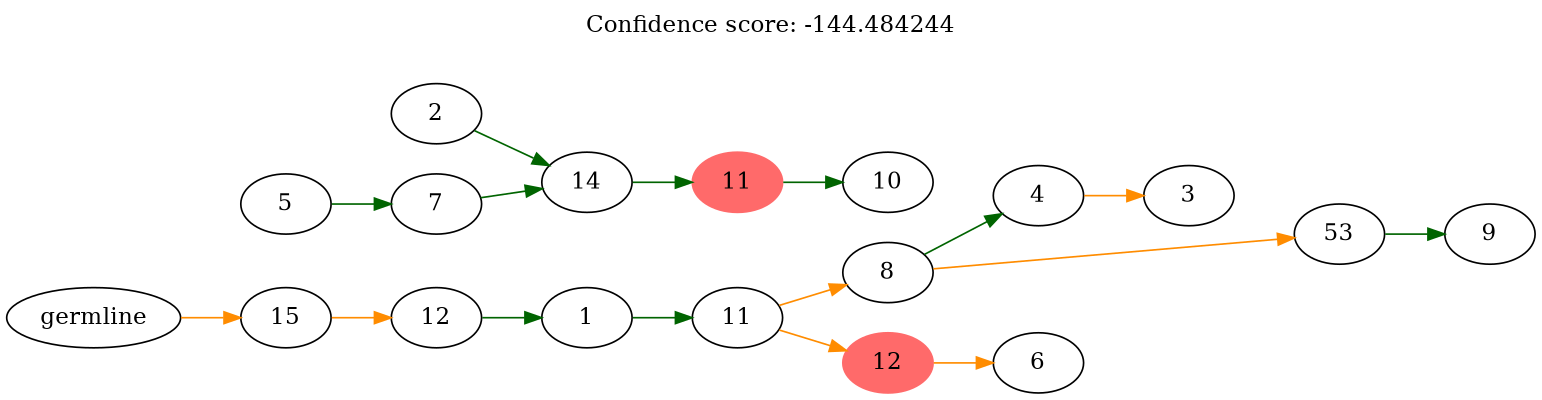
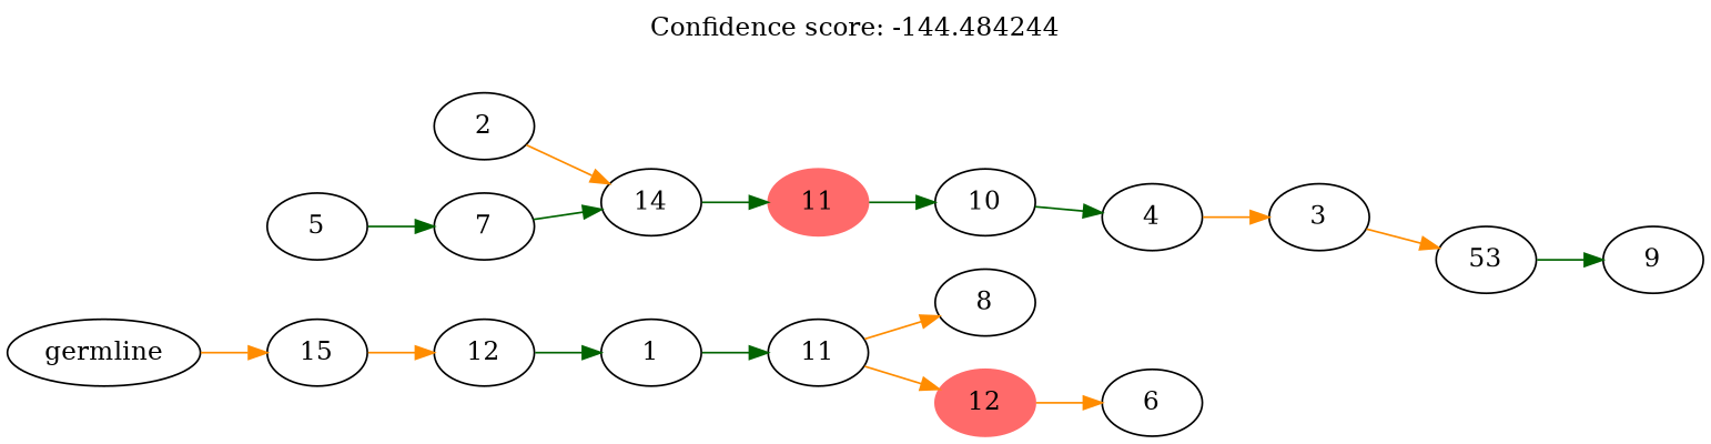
  digraph {
    label="Confidence score: -144.484244"
    labelloc=t
    rankdir=LR
    edge [color=darkgreen]
    n1 [color=indianred1 label=12 style=filled]
    n2 [label=6]
    n3 [label=4]
    n4 [label=3]
    n5 [label=10]
    n6 [color=indianred1 label=11 style=filled]
    n7 [label=14]
    n8 [label=2]
    n9 [label=7]
    n10 [label=5]
    n11 [label=9]
    n12 [label=53]
    n13 [label=8]
    n14 [label=11]
    n15 [label=1]
    n16 [label=12]
    n17 [label=15]
    n18 [label=germline]
    n1 -> n2 [color=darkorange]
    n3 -> n4 [color=darkorange]
-   n13 -> n3
+   n5 -> n3
    n6 -> n5
    n7 -> n6
-   n8 -> n7
+   n8 -> n7 [color=darkorange]
    n9 -> n7
    n10 -> n9
    n12 -> n11
-   n13 -> n12 [color=darkorange]
+   n4 -> n12 [color=darkorange]
    n14 -> n1 [color=darkorange]
    n14 -> n13 [color=darkorange]
    n15 -> n14
    n16 -> n15
    n17 -> n16 [color=darkorange]
    n18 -> n17 [color=darkorange]
  }
